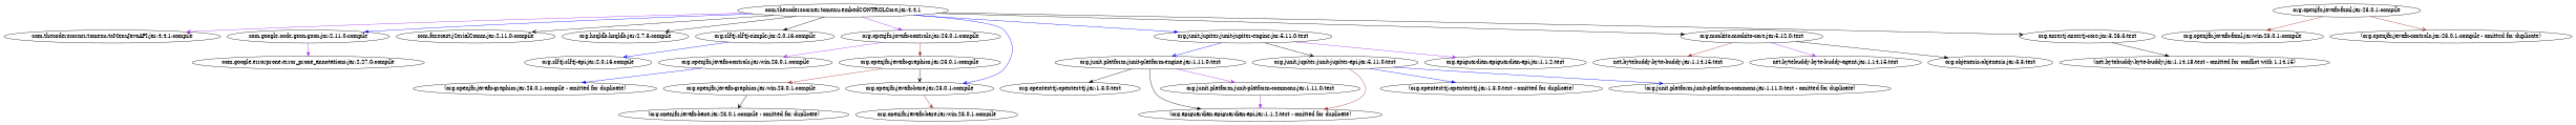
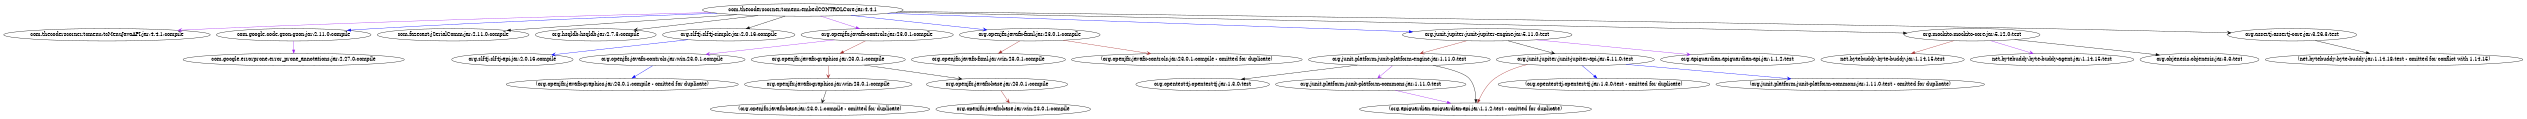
  digraph {
    edge [arrowhead=vee color=black]
    "com.thecoderscorner.tcmenu:embedCONTROLCore:jar:4.4.1"
    "com.thecoderscorner.tcmenu:tcMenuJavaAPI:jar:4.4.1:compile"
    "com.google.code.gson:gson:jar:2.11.0:compile"
    "com.fazecast:jSerialComm:jar:2.11.0:compile"
    "org.hsqldb:hsqldb:jar:2.7.3:compile"
    "org.slf4j:slf4j-simple:jar:2.0.16:compile"
    "org.openjfx:javafx-controls:jar:23.0.1:compile"
    "org.openjfx:javafx-fxml:jar:23.0.1:compile"
    "org.junit.jupiter:junit-jupiter-engine:jar:5.11.0:test"
    "org.mockito:mockito-core:jar:5.12.0:test"
    "org.assertj:assertj-core:jar:3.26.3:test"
    "com.google.errorprone:error_prone_annotations:jar:2.27.0:compile"
    "org.slf4j:slf4j-api:jar:2.0.16:compile"
    "org.openjfx:javafx-controls:jar:win:23.0.1:compile"
    "org.openjfx:javafx-graphics:jar:23.0.1:compile"
    "org.openjfx:javafx-fxml:jar:win:23.0.1:compile"
    "(org.openjfx:javafx-controls:jar:23.0.1:compile - omitted for duplicate)"
    "org.junit.platform:junit-platform-engine:jar:1.11.0:test"
    "org.junit.jupiter:junit-jupiter-api:jar:5.11.0:test"
    "org.apiguardian:apiguardian-api:jar:1.1.2:test"
    "net.bytebuddy:byte-buddy:jar:1.14.15:test"
    "net.bytebuddy:byte-buddy-agent:jar:1.14.15:test"
    "org.objenesis:objenesis:jar:3.3:test"
    "(net.bytebuddy:byte-buddy:jar:1.14.18:test - omitted for conflict with 1.14.15)"
    "(org.openjfx:javafx-graphics:jar:23.0.1:compile - omitted for duplicate)"
    "org.openjfx:javafx-graphics:jar:win:23.0.1:compile"
    "org.openjfx:javafx-base:jar:23.0.1:compile"
    "org.opentest4j:opentest4j:jar:1.3.0:test"
    "org.junit.platform:junit-platform-commons:jar:1.11.0:test"
    "(org.apiguardian:apiguardian-api:jar:1.1.2:test - omitted for duplicate)"
    "(org.opentest4j:opentest4j:jar:1.3.0:test - omitted for duplicate)"
    "(org.junit.platform:junit-platform-commons:jar:1.11.0:test - omitted for duplicate)"
    "(org.openjfx:javafx-base:jar:23.0.1:compile - omitted for duplicate)"
    "org.openjfx:javafx-base:jar:win:23.0.1:compile"
    "com.thecoderscorner.tcmenu:embedCONTROLCore:jar:4.4.1" -> "com.thecoderscorner.tcmenu:tcMenuJavaAPI:jar:4.4.1:compile" [color=purple]
    "com.thecoderscorner.tcmenu:embedCONTROLCore:jar:4.4.1" -> "com.google.code.gson:gson:jar:2.11.0:compile" [arrowhead=normal color=blue]
-   "com.thecoderscorner.tcmenu:embedCONTROLCore:jar:4.4.1" -> "com.fazecast:jSerialComm:jar:2.11.0:compile"
+   "com.thecoderscorner.tcmenu:embedCONTROLCore:jar:4.4.1" -> "com.fazecast:jSerialComm:jar:2.11.0:compile" [arrowhead=normal]
    "com.thecoderscorner.tcmenu:embedCONTROLCore:jar:4.4.1" -> "org.hsqldb:hsqldb:jar:2.7.3:compile"
    "com.thecoderscorner.tcmenu:embedCONTROLCore:jar:4.4.1" -> "org.slf4j:slf4j-simple:jar:2.0.16:compile" [arrowhead=normal]
    "com.thecoderscorner.tcmenu:embedCONTROLCore:jar:4.4.1" -> "org.openjfx:javafx-controls:jar:23.0.1:compile" [arrowhead=normal color=purple]
-   "com.thecoderscorner.tcmenu:embedCONTROLCore:jar:4.4.1" -> "org.openjfx:javafx-base:jar:23.0.1:compile" [color=blue]
+   "com.thecoderscorner.tcmenu:embedCONTROLCore:jar:4.4.1" -> "org.openjfx:javafx-fxml:jar:23.0.1:compile" [color=blue]
    "com.thecoderscorner.tcmenu:embedCONTROLCore:jar:4.4.1" -> "org.junit.jupiter:junit-jupiter-engine:jar:5.11.0:test" [arrowhead=normal color=blue]
    "com.thecoderscorner.tcmenu:embedCONTROLCore:jar:4.4.1" -> "org.mockito:mockito-core:jar:5.12.0:test" [arrowhead=normal]
    "com.thecoderscorner.tcmenu:embedCONTROLCore:jar:4.4.1" -> "org.assertj:assertj-core:jar:3.26.3:test"
    "com.google.code.gson:gson:jar:2.11.0:compile" -> "com.google.errorprone:error_prone_annotations:jar:2.27.0:compile" [arrowhead=normal color=purple]
    "org.slf4j:slf4j-simple:jar:2.0.16:compile" -> "org.slf4j:slf4j-api:jar:2.0.16:compile" [color=blue]
    "org.openjfx:javafx-controls:jar:23.0.1:compile" -> "org.openjfx:javafx-controls:jar:win:23.0.1:compile" [color=purple]
    "org.openjfx:javafx-controls:jar:23.0.1:compile" -> "org.openjfx:javafx-graphics:jar:23.0.1:compile" [arrowhead=normal color=brown]
    "org.openjfx:javafx-fxml:jar:23.0.1:compile" -> "org.openjfx:javafx-fxml:jar:win:23.0.1:compile" [arrowhead=normal color=brown]
    "org.openjfx:javafx-fxml:jar:23.0.1:compile" -> "(org.openjfx:javafx-controls:jar:23.0.1:compile - omitted for duplicate)" [color=brown]
-   "org.junit.jupiter:junit-jupiter-engine:jar:5.11.0:test" -> "org.junit.platform:junit-platform-engine:jar:1.11.0:test" [color=blue]
+   "org.junit.jupiter:junit-jupiter-engine:jar:5.11.0:test" -> "org.junit.platform:junit-platform-engine:jar:1.11.0:test" [color=brown]
    "org.junit.jupiter:junit-jupiter-engine:jar:5.11.0:test" -> "org.junit.jupiter:junit-jupiter-api:jar:5.11.0:test"
    "org.junit.jupiter:junit-jupiter-engine:jar:5.11.0:test" -> "org.apiguardian:apiguardian-api:jar:1.1.2:test" [color=purple]
    "org.mockito:mockito-core:jar:5.12.0:test" -> "net.bytebuddy:byte-buddy:jar:1.14.15:test" [arrowhead=normal color=brown]
    "org.mockito:mockito-core:jar:5.12.0:test" -> "net.bytebuddy:byte-buddy-agent:jar:1.14.15:test" [color=purple]
    "org.mockito:mockito-core:jar:5.12.0:test" -> "org.objenesis:objenesis:jar:3.3:test" [arrowhead=normal]
    "org.assertj:assertj-core:jar:3.26.3:test" -> "(net.bytebuddy:byte-buddy:jar:1.14.18:test - omitted for conflict with 1.14.15)" [arrowhead=normal]
    "org.openjfx:javafx-controls:jar:win:23.0.1:compile" -> "(org.openjfx:javafx-graphics:jar:23.0.1:compile - omitted for duplicate)" [arrowhead=normal color=blue]
    "org.openjfx:javafx-graphics:jar:23.0.1:compile" -> "org.openjfx:javafx-graphics:jar:win:23.0.1:compile" [color=brown]
    "org.openjfx:javafx-graphics:jar:23.0.1:compile" -> "org.openjfx:javafx-base:jar:23.0.1:compile"
    "org.junit.platform:junit-platform-engine:jar:1.11.0:test" -> "org.opentest4j:opentest4j:jar:1.3.0:test" [arrowhead=normal]
    "org.junit.platform:junit-platform-engine:jar:1.11.0:test" -> "org.junit.platform:junit-platform-commons:jar:1.11.0:test" [color=purple]
    "org.junit.platform:junit-platform-engine:jar:1.11.0:test" -> "(org.apiguardian:apiguardian-api:jar:1.1.2:test - omitted for duplicate)" [arrowhead=normal]
    "org.junit.jupiter:junit-jupiter-api:jar:5.11.0:test" -> "(org.apiguardian:apiguardian-api:jar:1.1.2:test - omitted for duplicate)" [arrowhead=normal color=brown]
    "org.junit.jupiter:junit-jupiter-api:jar:5.11.0:test" -> "(org.opentest4j:opentest4j:jar:1.3.0:test - omitted for duplicate)" [arrowhead=normal color=blue]
    "org.junit.jupiter:junit-jupiter-api:jar:5.11.0:test" -> "(org.junit.platform:junit-platform-commons:jar:1.11.0:test - omitted for duplicate)" [color=blue]
    "org.openjfx:javafx-graphics:jar:win:23.0.1:compile" -> "(org.openjfx:javafx-base:jar:23.0.1:compile - omitted for duplicate)"
    "org.openjfx:javafx-base:jar:23.0.1:compile" -> "org.openjfx:javafx-base:jar:win:23.0.1:compile" [color=brown]
    "org.junit.platform:junit-platform-commons:jar:1.11.0:test" -> "(org.apiguardian:apiguardian-api:jar:1.1.2:test - omitted for duplicate)" [arrowhead=normal color=purple]
  }
